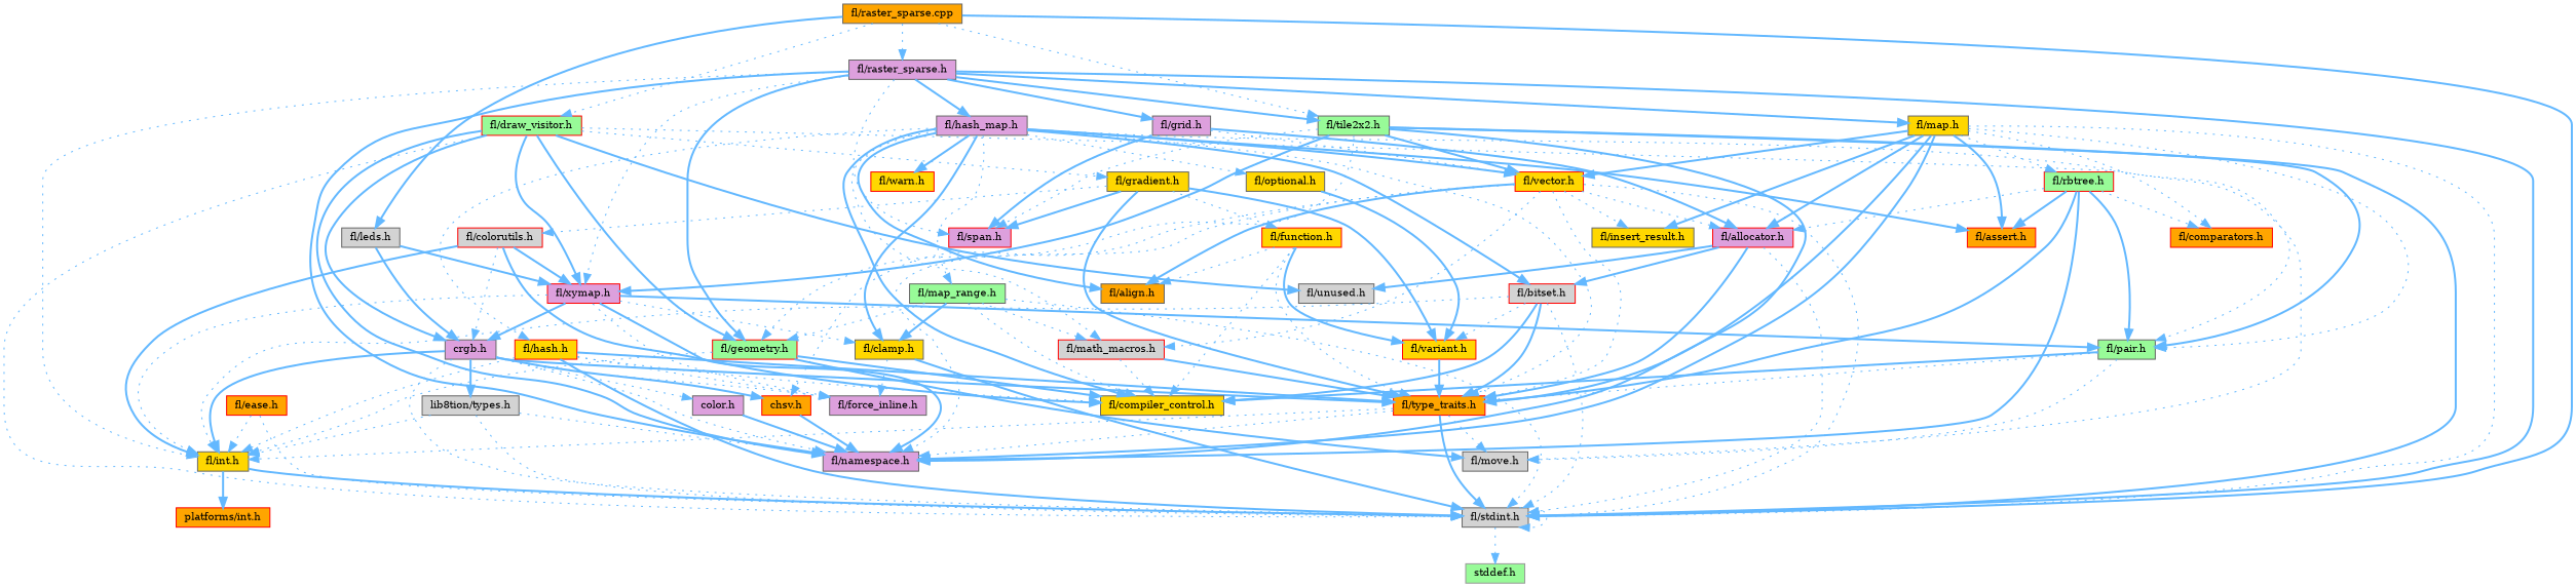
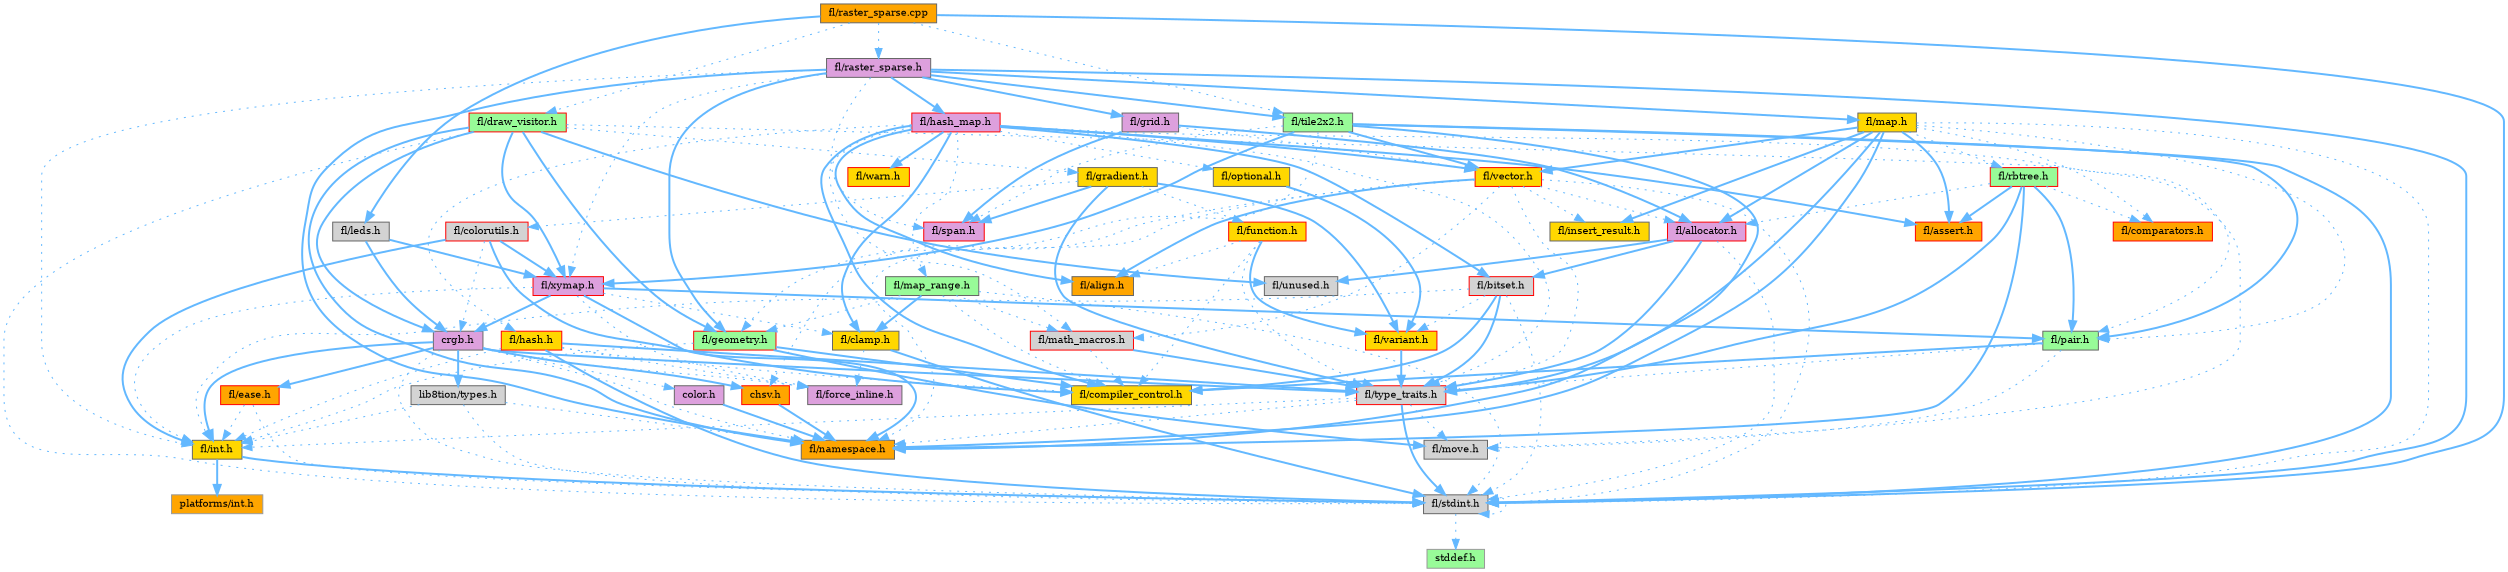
  digraph {
    fontname="DejaVu Serif"
    node [color=grey40 fillcolor=gold fontname="DejaVu Serif" fontsize=10 shape=box style=filled]
    edge [color=steelblue1 fontname="DejaVu Serif" fontsize=10 labelfontname=Helvetica labelfontsize=10 style=bold]
    n1 [color=gray40 fillcolor=orange fontcolor=black height=0.2 label="fl/raster_sparse.cpp" width=0.4]
    n2 [fillcolor=lightgrey height=0.2 label="fl/stdint.h" width=0.4]
    n3 [color=red fillcolor=palegreen height=0.2 label="fl/draw_visitor.h" width=0.4]
    n4 [fillcolor=lightgrey height=0.2 label="fl/leds.h" width=0.4]
    n5 [fillcolor=plum height=0.2 label="fl/raster_sparse.h" width=0.4]
    n6 [fillcolor=palegreen height=0.2 label="fl/tile2x2.h" width=0.4]
    n7 [color=grey60 fillcolor=palegreen height=0.2 label="stddef.h" width=0.4]
    n8 [fillcolor=plum height=0.2 label="crgb.h" width=0.4]
-   n9 [fillcolor=plum height=0.2 label="fl/namespace.h" width=0.4]
+   n9 [fillcolor=orange height=0.2 label="fl/namespace.h" width=0.4]
    n10 [fillcolor=lightgrey height=0.2 label="fl/move.h" width=0.4]
    n11 [color=red fillcolor=palegreen height=0.2 label="fl/geometry.h" width=0.4]
    n12 [height=0.2 label="fl/gradient.h" width=0.4]
    n13 [color=red fillcolor=plum height=0.2 label="fl/xymap.h" width=0.4]
    n14 [fillcolor=lightgrey height=0.2 label="fl/unused.h" width=0.4]
    n15 [height=0.2 label="fl/int.h" width=0.4]
    n16 [color=red fillcolor=plum height=0.2 label="fl/span.h" width=0.4]
    n17 [fillcolor=plum height=0.2 label="fl/grid.h" width=0.4]
-   n18 [fillcolor=plum height=0.2 label="fl/hash_map.h" width=0.4]
+   n18 [color=red fillcolor=plum height=0.2 label="fl/hash_map.h" width=0.4]
    n19 [height=0.2 label="fl/map.h" width=0.4]
    n20 [fillcolor=palegreen height=0.2 label="fl/pair.h" width=0.4]
    n21 [color=red height=0.2 label="fl/vector.h" width=0.4]
-   n22 [color=red fillcolor=orange height=0.2 label="platforms/int.h" width=0.4]
+   n22 [color=grey60 fillcolor=orange height=0.2 label="platforms/int.h" width=0.4]
    n23 [color=red fillcolor=orange height=0.2 label="chsv.h" width=0.4]
    n24 [fillcolor=plum height=0.2 label="color.h" width=0.4]
    n25 [fillcolor=lightgrey height=0.2 label="lib8tion/types.h" width=0.4]
    n26 [fillcolor=plum height=0.2 label="fl/force_inline.h" width=0.4]
-   n27 [color=red fillcolor=orange height=0.2 label="fl/type_traits.h" width=0.4]
+   n27 [color=red fillcolor=lightgrey height=0.2 label="fl/type_traits.h" width=0.4]
    n28 [color=red fillcolor=orange height=0.2 label="fl/ease.h" width=0.4]
    n29 [height=0.2 label="fl/compiler_control.h" width=0.4]
    n30 [color=red fillcolor=lightgrey height=0.2 label="fl/colorutils.h" width=0.4]
    n31 [color=red height=0.2 label="fl/function.h" width=0.4]
    n32 [color=red height=0.2 label="fl/variant.h" width=0.4]
    n33 [height=0.2 label="fl/clamp.h" width=0.4]
    n34 [fillcolor=orange height=0.2 label="fl/align.h" width=0.4]
    n35 [color=red fillcolor=plum height=0.2 label="fl/allocator.h" width=0.4]
    n36 [color=red fillcolor=lightgrey height=0.2 label="fl/math_macros.h" width=0.4]
    n37 [color=red fillcolor=lightgrey height=0.2 label="fl/bitset.h" width=0.4]
    n38 [color=red fillcolor=orange height=0.2 label="fl/assert.h" width=0.4]
    n39 [color=red height=0.2 label="fl/hash.h" width=0.4]
    n40 [fillcolor=palegreen height=0.2 label="fl/map_range.h" width=0.4]
    n41 [height=0.2 label="fl/optional.h" width=0.4]
    n42 [color=red height=0.2 label="fl/warn.h" width=0.4]
    n43 [height=0.2 label="fl/insert_result.h" width=0.4]
    n44 [color=red fillcolor=orange height=0.2 label="fl/comparators.h" width=0.4]
    n45 [color=red fillcolor=palegreen height=0.2 label="fl/rbtree.h" width=0.4]
    n1 -> n2
    n1 -> n3 [style=dotted]
    n1 -> n4
    n1 -> n5 [style=dotted]
    n1 -> n6 [style=dotted]
    n2 -> n2 [style=dotted]
    n2 -> n7 [style=dotted]
    n3 -> n2 [style=dotted]
    n3 -> n8
    n3 -> n9
    n3 -> n10 [style=dotted]
    n3 -> n11
    n3 -> n12 [style=dotted]
    n3 -> n13
    n3 -> n14
    n4 -> n8
    n4 -> n13
    n5 -> n2
    n5 -> n6
    n5 -> n9
    n5 -> n11
    n5 -> n13 [style=dotted]
    n5 -> n15 [style=dotted]
    n5 -> n16 [style=dotted]
    n5 -> n17
    n5 -> n18
    n5 -> n19
    n6 -> n2
    n6 -> n9
    n6 -> n11 [style=dotted]
    n6 -> n13
    n6 -> n16 [style=dotted]
    n6 -> n20
    n6 -> n21
    n8 -> n2 [style=dotted]
    n8 -> n9 [style=dotted]
    n8 -> n15
    n8 -> n23
    n8 -> n24 [style=dotted]
    n8 -> n25
    n8 -> n26 [style=dotted]
    n8 -> n27
+   n8 -> n28
    n11 -> n10
    n11 -> n15 [style=dotted]
    n11 -> n29
    n12 -> n16
    n12 -> n27
    n12 -> n30 [style=dotted]
    n12 -> n31 [style=dotted]
    n12 -> n32
    n13 -> n8
    n13 -> n9
    n13 -> n15 [style=dotted]
    n13 -> n20
    n13 -> n26 [style=dotted]
    n13 -> n33 [style=dotted]
    n15 -> n2
    n15 -> n22
    n17 -> n16
    n17 -> n21 [style=dotted]
    n17 -> n35
    n18 -> n20 [style=dotted]
    n18 -> n21
    n18 -> n27 [style=dotted]
    n18 -> n29
    n18 -> n33
    n18 -> n34
    n18 -> n36 [style=dotted]
    n18 -> n37
    n18 -> n38
    n18 -> n39 [style=dotted]
    n18 -> n40 [style=dotted]
    n18 -> n41 [style=dotted]
    n18 -> n42
    n19 -> n2 [style=dotted]
    n19 -> n9
    n19 -> n20 [style=dotted]
    n19 -> n21
    n19 -> n27
    n19 -> n35
    n19 -> n38
    n19 -> n43
    n19 -> n44 [style=dotted]
    n19 -> n45 [style=dotted]
    n20 -> n10 [style=dotted]
    n20 -> n27 [style=dotted]
    n20 -> n29
    n21 -> n2 [style=dotted]
    n21 -> n9 [style=dotted]
    n21 -> n23 [style=dotted]
    n21 -> n27 [style=dotted]
    n21 -> n34
    n21 -> n35 [style=dotted]
    n21 -> n36 [style=dotted]
    n21 -> n43 [style=dotted]
    n23 -> n9
    n24 -> n9
    n25 -> n2 [style=dotted]
    n25 -> n9 [style=dotted]
    n25 -> n15 [style=dotted]
    n27 -> n2
    n27 -> n9 [style=dotted]
    n27 -> n10 [style=dotted]
    n27 -> n15 [style=dotted]
    n28 -> n2 [style=dotted]
    n28 -> n15 [style=dotted]
    n30 -> n8 [style=dotted]
    n30 -> n13
    n30 -> n15
    n30 -> n29
    n31 -> n27 [style=dotted]
    n31 -> n29 [style=dotted]
    n31 -> n32
    n31 -> n34 [style=dotted]
    n32 -> n27
    n33 -> n2
    n33 -> n26 [style=dotted]
    n35 -> n2 [style=dotted]
    n35 -> n14
    n35 -> n27
    n35 -> n37
    n36 -> n27
    n36 -> n29 [style=dotted]
    n37 -> n2 [style=dotted]
    n37 -> n15 [style=dotted]
    n37 -> n27
    n37 -> n29
    n37 -> n32 [style=dotted]
    n39 -> n2
    n39 -> n15 [style=dotted]
    n39 -> n26 [style=dotted]
    n39 -> n27
    n39 -> n29 [style=dotted]
    n40 -> n2 [style=dotted]
    n40 -> n11 [style=dotted]
    n40 -> n29 [style=dotted]
    n40 -> n33
    n40 -> n36 [style=dotted]
    n41 -> n32
    n45 -> n9
    n45 -> n20
    n45 -> n27
    n45 -> n35 [style=dotted]
    n45 -> n38
    n45 -> n44 [style=dotted]
  }
